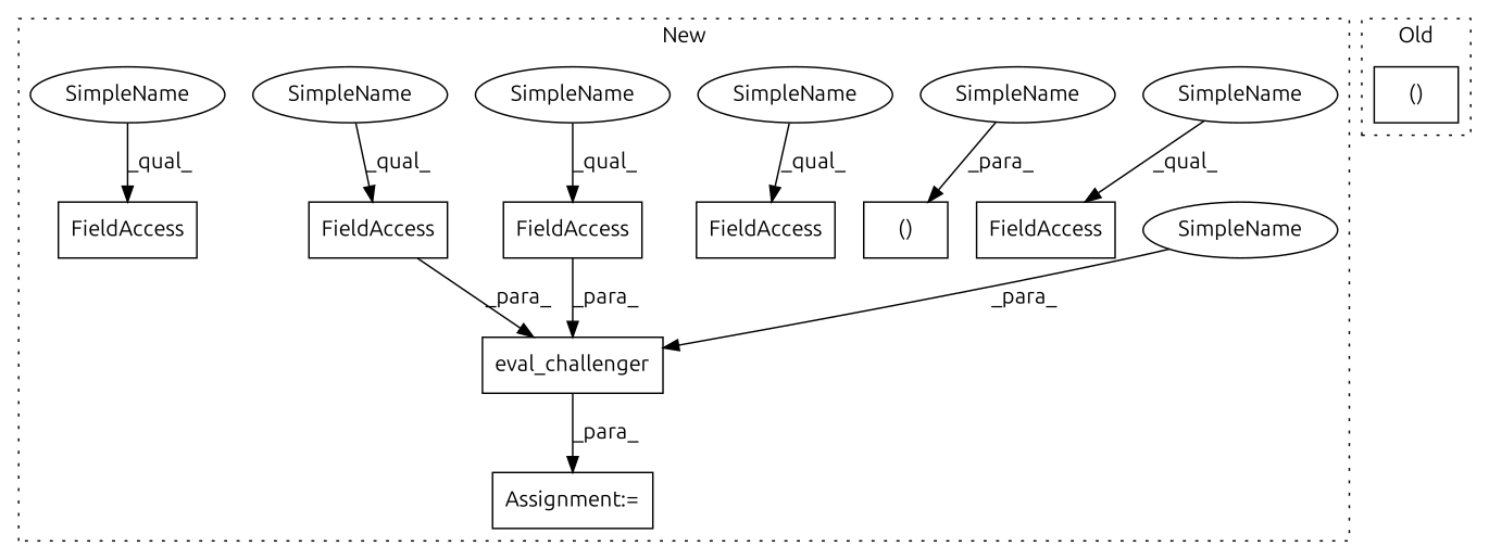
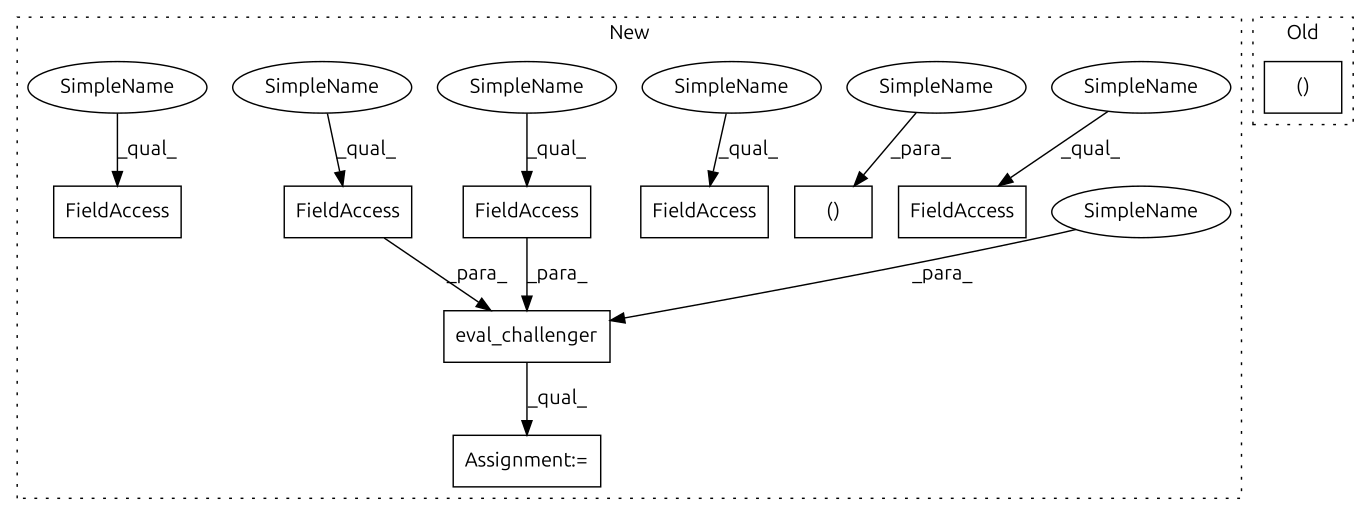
  digraph {
    fontname=Ubuntu
    node [a=42 l=4 s=26879 shape=box fontname=Ubuntu]
    edge [fontname=Ubuntu]
    n1 [a=32 l="16,1" label=eval_challenger s="26770,26817"]
    n2 [a=22 l=15 label=FieldAccess]
    n3 [a=106 l=28 label="()" s=26652]
    n4 [a=22 l=7 label=FieldAccess s=26810]
    n5 [a=22 l=7 label=FieldAccess s=26908]
    n6 [a=22 l=10 label=FieldAccess s=26799]
    n7 [a=22 l=12 label=FieldAccess s=26895]
    n8 [a=7 l=1 label="Assignment:=" s=26769]
    n9 [l=8 label=SimpleName s=26786 shape=ellipse]
    n10 [l=8 label=SimpleName shape=ellipse]
    n11 [l=8 label=SimpleName s=26672 shape=ellipse]
    n12 [label=SimpleName s=26895 shape=ellipse]
    n13 [label=SimpleName s=26799 shape=ellipse]
    n14 [label=SimpleName s=26810 shape=ellipse]
    n15 [label=SimpleName s=26908 shape=ellipse]
    n16 [a=106 l=20 label="()" s=20551]
    subgraph cluster_1 {
      label=New
      style=dotted
      n1
      n2
      n3
      n4
      n5
      n6
      n7
      n8
      n9
      n10
      n11
      n12
      n13
      n14
      n15
    }
    subgraph cluster_2 {
      label=Old
      style=dotted
      n16
    }
-   n1 -> n8 [label=_para_]
+   n1 -> n8 [label=_qual_]
    n4 -> n1 [label=_para_]
    n6 -> n1 [label=_para_]
    n9 -> n1 [label=_para_]
    n10 -> n2 [label=_qual_]
    n11 -> n3 [label=_para_]
    n12 -> n7 [label=_qual_]
    n13 -> n6 [label=_qual_]
    n14 -> n4 [label=_qual_]
    n15 -> n5 [label=_qual_]
  }
